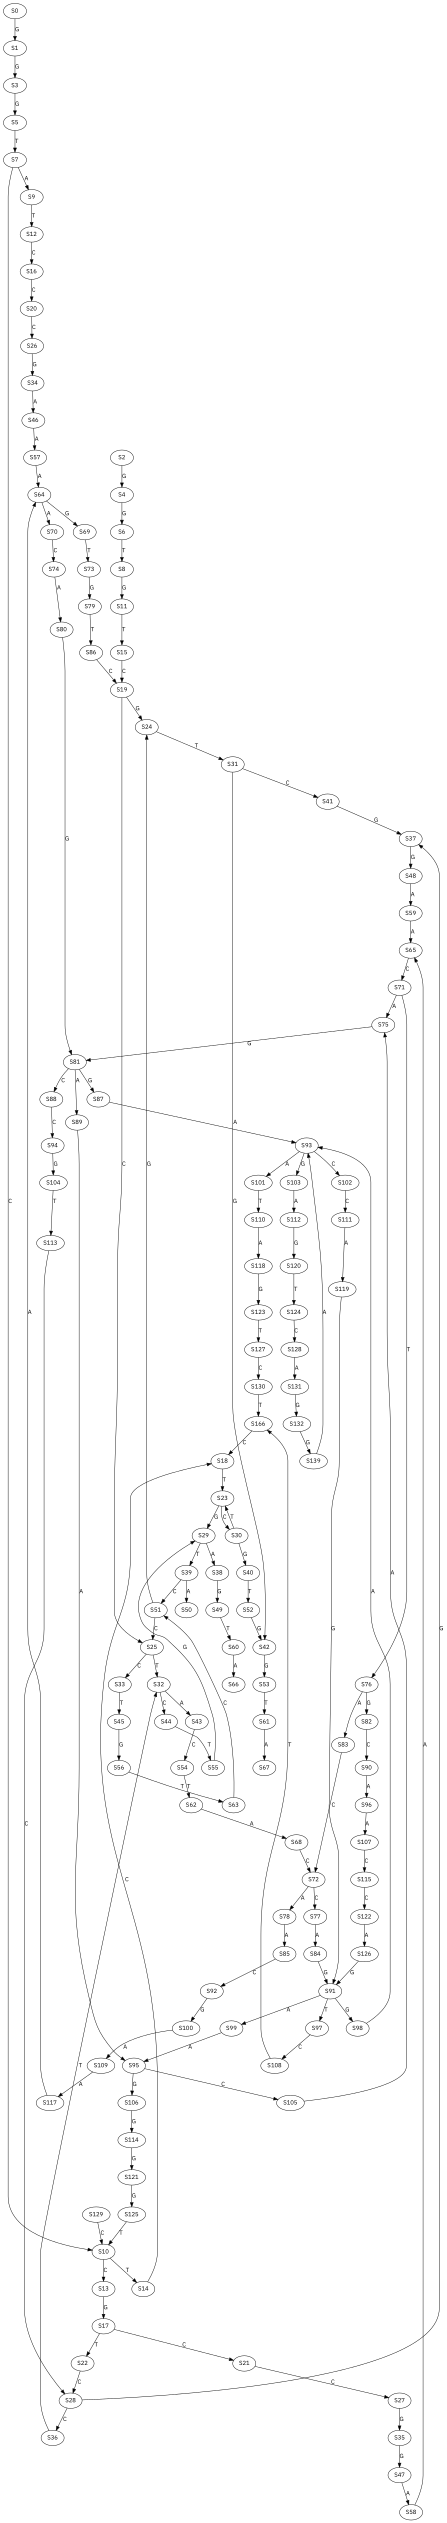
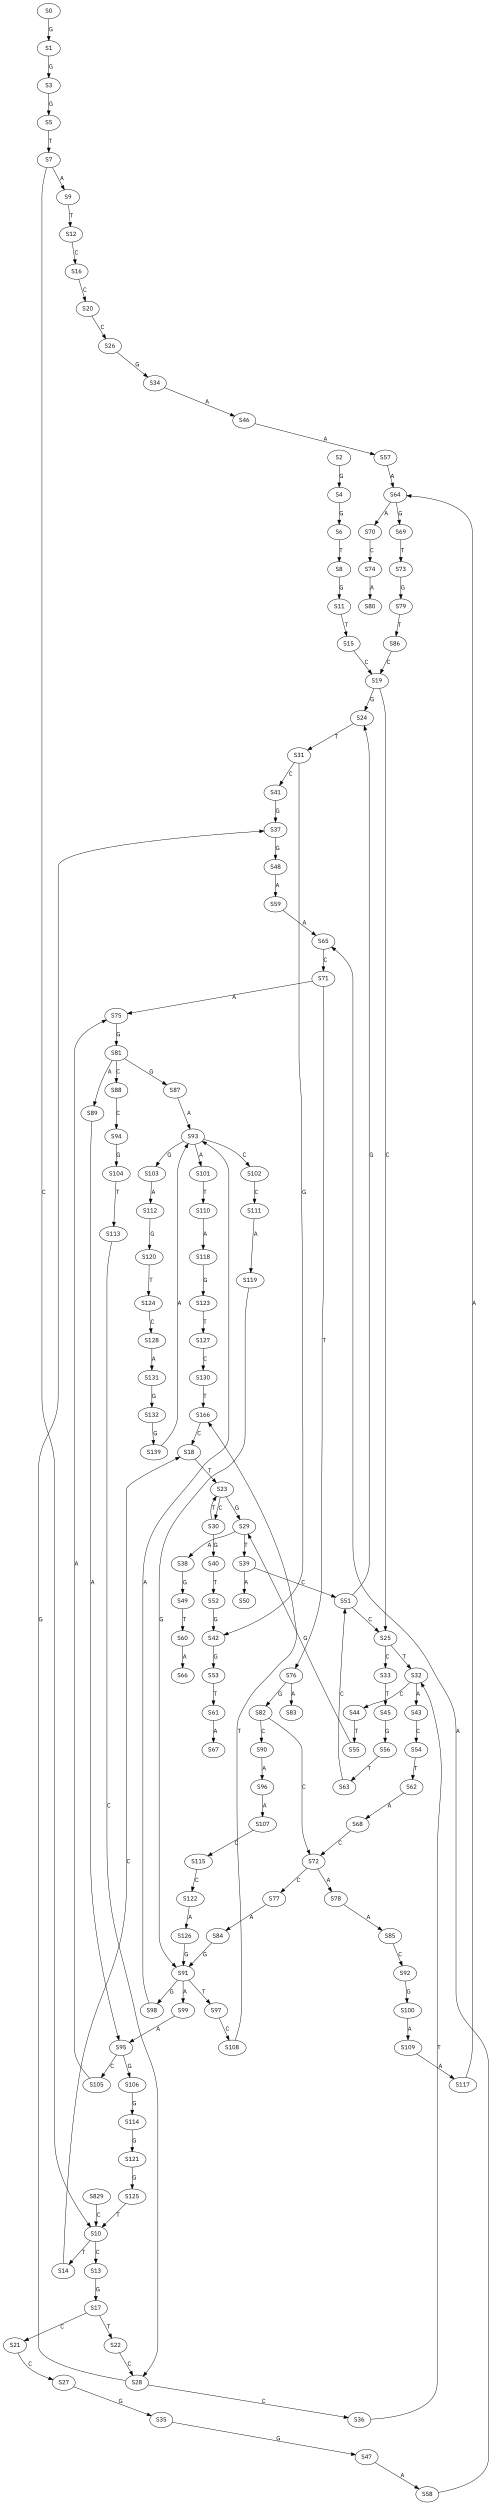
  strict digraph {
    fontname="IBM Plex Sans"
    node [fontname="IBM Plex Sans"]
    edge [fontname="IBM Plex Sans"]
    S0
    S1
    S3
    S2
    S4
    S5
    S6
    S7
    S8
    S9
    S10
    S11
    S12
    S13
    S14
    S15
    S16
    S17
    S18
    S19
    S20
    S21
    S22
    S23
    S24
    S25
    S26
    S27
    S28
    S29
    S30
    S31
    S32
    S33
    S34
    S35
    S36
    S37
    S38
    S39
    S40
    S41
    S42
    S43
    S44
    S45
    S46
    S47
    S48
    S49
    S50
    S51
    S52
    S53
    S54
    S55
    S56
    S57
    S58
    S59
    S60
    S61
    S62
    S63
    S64
    S65
    S66
    S67
    S68
    S69
    S70
    S71
    S72
    S73
    S74
    S75
    S76
    S77
    S78
    S79
    S80
    S81
    S82
    S83
    S84
    S85
    S86
    S87
    S88
    S89
    S90
    S91
    S92
    S93
    S94
    S95
    S96
    S97
    S98
    S99
    S100
    S101
    S102
    S103
    S104
    S105
    S106
    S107
    S108
    S109
    S110
    S111
    S112
    S113
    S114
    S115
    n117 [label=S166]
    S117
    S118
    S119
    S120
    S121
    S122
    S123
    S124
    S125
    S126
    S127
    S128
    S130
    S131
-   S129
+   S129 [label=S829]
    S132
    n134 [label=S139]
    S0 -> S1 [label=G]
    S1 -> S3 [label=G]
    S3 -> S5 [label=G]
    S2 -> S4 [label=G]
    S4 -> S6 [label=G]
    S5 -> S7 [label=T]
    S6 -> S8 [label=T]
    S7 -> S9 [label=A]
    S7 -> S10 [label=C]
    S8 -> S11 [label=G]
    S9 -> S12 [label=T]
    S10 -> S13 [label=C]
    S10 -> S14 [label=T]
    S11 -> S15 [label=T]
    S12 -> S16 [label=C]
    S13 -> S17 [label=G]
    S14 -> S18 [label=C]
    S15 -> S19 [label=C]
    S16 -> S20 [label=C]
    S17 -> S21 [label=C]
    S17 -> S22 [label=T]
    S18 -> S23 [label=T]
    S19 -> S24 [label=G]
    S19 -> S25 [label=C]
    S20 -> S26 [label=C]
    S21 -> S27 [label=C]
    S22 -> S28 [label=C]
    S23 -> S29 [label=G]
    S23 -> S30 [label=C]
    S24 -> S31 [label=T]
    S25 -> S32 [label=T]
    S25 -> S33 [label=C]
    S26 -> S34 [label=G]
    S27 -> S35 [label=G]
    S28 -> S36 [label=C]
    S28 -> S37 [label=G]
    S29 -> S38 [label=A]
    S29 -> S39 [label=T]
    S30 -> S23 [label=T]
    S30 -> S40 [label=G]
    S31 -> S41 [label=C]
    S31 -> S42 [label=G]
    S32 -> S43 [label=A]
    S32 -> S44 [label=C]
    S33 -> S45 [label=T]
    S34 -> S46 [label=A]
    S35 -> S47 [label=G]
    S36 -> S32 [label=T]
    S37 -> S48 [label=G]
    S38 -> S49 [label=G]
    S39 -> S50 [label=A]
    S39 -> S51 [label=C]
    S40 -> S52 [label=T]
    S41 -> S37 [label=G]
    S42 -> S53 [label=G]
    S43 -> S54 [label=C]
    S44 -> S55 [label=T]
    S45 -> S56 [label=G]
    S46 -> S57 [label=A]
    S47 -> S58 [label=A]
    S48 -> S59 [label=A]
    S49 -> S60 [label=T]
    S51 -> S24 [label=G]
    S51 -> S25 [label=C]
    S52 -> S42 [label=G]
    S53 -> S61 [label=T]
    S54 -> S62 [label=T]
    S55 -> S29 [label=G]
    S56 -> S63 [label=T]
    S57 -> S64 [label=A]
    S58 -> S65 [label=A]
    S59 -> S65 [label=A]
    S60 -> S66 [label=A]
    S61 -> S67 [label=A]
    S62 -> S68 [label=A]
    S63 -> S51 [label=C]
    S64 -> S69 [label=G]
    S64 -> S70 [label=A]
    S65 -> S71 [label=C]
    S68 -> S72 [label=C]
    S69 -> S73 [label=T]
    S70 -> S74 [label=C]
    S71 -> S75 [label=A]
    S71 -> S76 [label=T]
    S72 -> S77 [label=C]
    S72 -> S78 [label=A]
    S73 -> S79 [label=G]
    S74 -> S80 [label=A]
    S75 -> S81 [label=G]
    S76 -> S82 [label=G]
    S76 -> S83 [label=A]
    S77 -> S84 [label=A]
    S78 -> S85 [label=A]
    S79 -> S86 [label=T]
-   S80 -> S81 [label=G]
    S81 -> S87 [label=G]
    S81 -> S88 [label=C]
    S81 -> S89 [label=A]
    S82 -> S90 [label=C]
-   S83 -> S72 [label=C]
+   S82 -> S72 [label=C]
    S84 -> S91 [label=G]
    S85 -> S92 [label=C]
    S86 -> S19 [label=C]
    S87 -> S93 [label=A]
    S88 -> S94 [label=C]
    S89 -> S95 [label=A]
    S90 -> S96 [label=A]
    S91 -> S97 [label=T]
    S91 -> S98 [label=G]
    S91 -> S99 [label=A]
    S92 -> S100 [label=G]
    S93 -> S101 [label=A]
    S93 -> S102 [label=C]
    S93 -> S103 [label=G]
    S94 -> S104 [label=G]
    S95 -> S105 [label=C]
    S95 -> S106 [label=G]
    S96 -> S107 [label=A]
    S97 -> S108 [label=C]
    S98 -> S93 [label=A]
    S99 -> S95 [label=A]
    S100 -> S109 [label=A]
    S101 -> S110 [label=T]
    S102 -> S111 [label=C]
    S103 -> S112 [label=A]
    S104 -> S113 [label=T]
    S105 -> S75 [label=A]
    S106 -> S114 [label=G]
    S107 -> S115 [label=C]
    S108 -> n117 [label=T]
    S109 -> S117 [label=A]
    S110 -> S118 [label=A]
    S111 -> S119 [label=A]
    S112 -> S120 [label=G]
    S113 -> S28 [label=C]
    S114 -> S121 [label=G]
    S115 -> S122 [label=C]
    n117 -> S18 [label=C]
    S117 -> S64 [label=A]
    S118 -> S123 [label=G]
    S119 -> S91 [label=G]
    S120 -> S124 [label=T]
    S121 -> S125 [label=G]
    S122 -> S126 [label=A]
    S123 -> S127 [label=T]
    S124 -> S128 [label=C]
    S125 -> S10 [label=T]
    S126 -> S91 [label=G]
    S127 -> S130 [label=C]
    S128 -> S131 [label=A]
    S130 -> n117 [label=T]
    S131 -> S132 [label=G]
    S129 -> S10 [label=C]
    S132 -> n134 [label=G]
    n134 -> S93 [label=A]
  }
